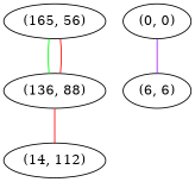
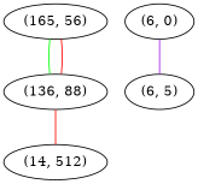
  graph {
    edge [color=red weight=1]
    n1 [label="(165, 56)"]
    "(136, 88)"
-   "(14, 112)"
-   "(0, 0)"
-   "(6, 6)"
+   "(14, 112)" [label="(14, 512)"]
+   "(0, 0)" [label="(6, 0)"]
+   "(6, 6)" [label="(6, 5)"]
    n1 -- "(136, 88)" [color=green weight=2]
    n1 -- "(136, 88)"
    "(136, 88)" -- "(14, 112)"
    "(0, 0)" -- "(6, 6)" [color=purple weight=4]
  }
